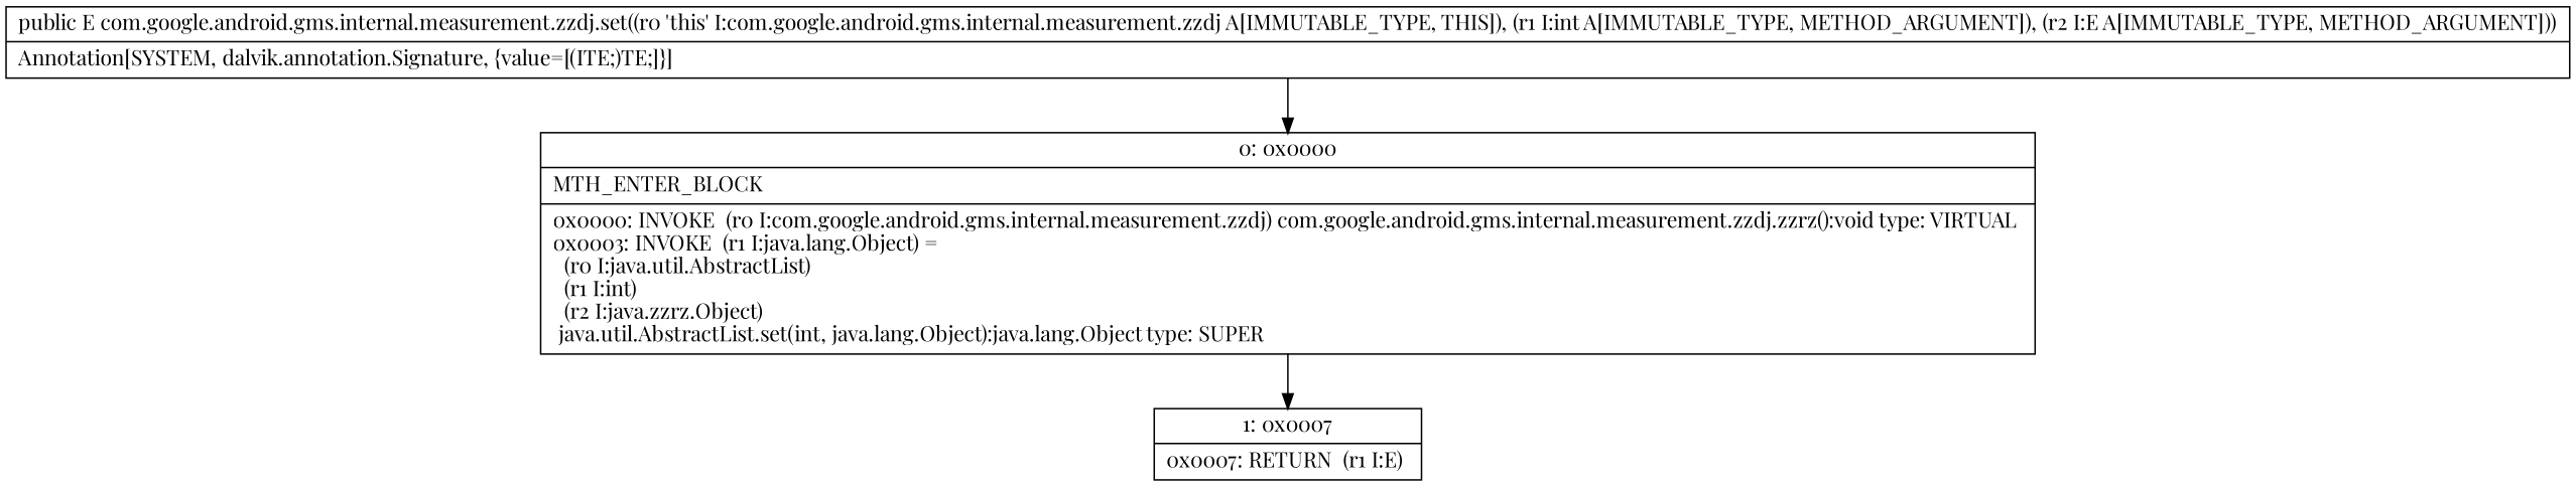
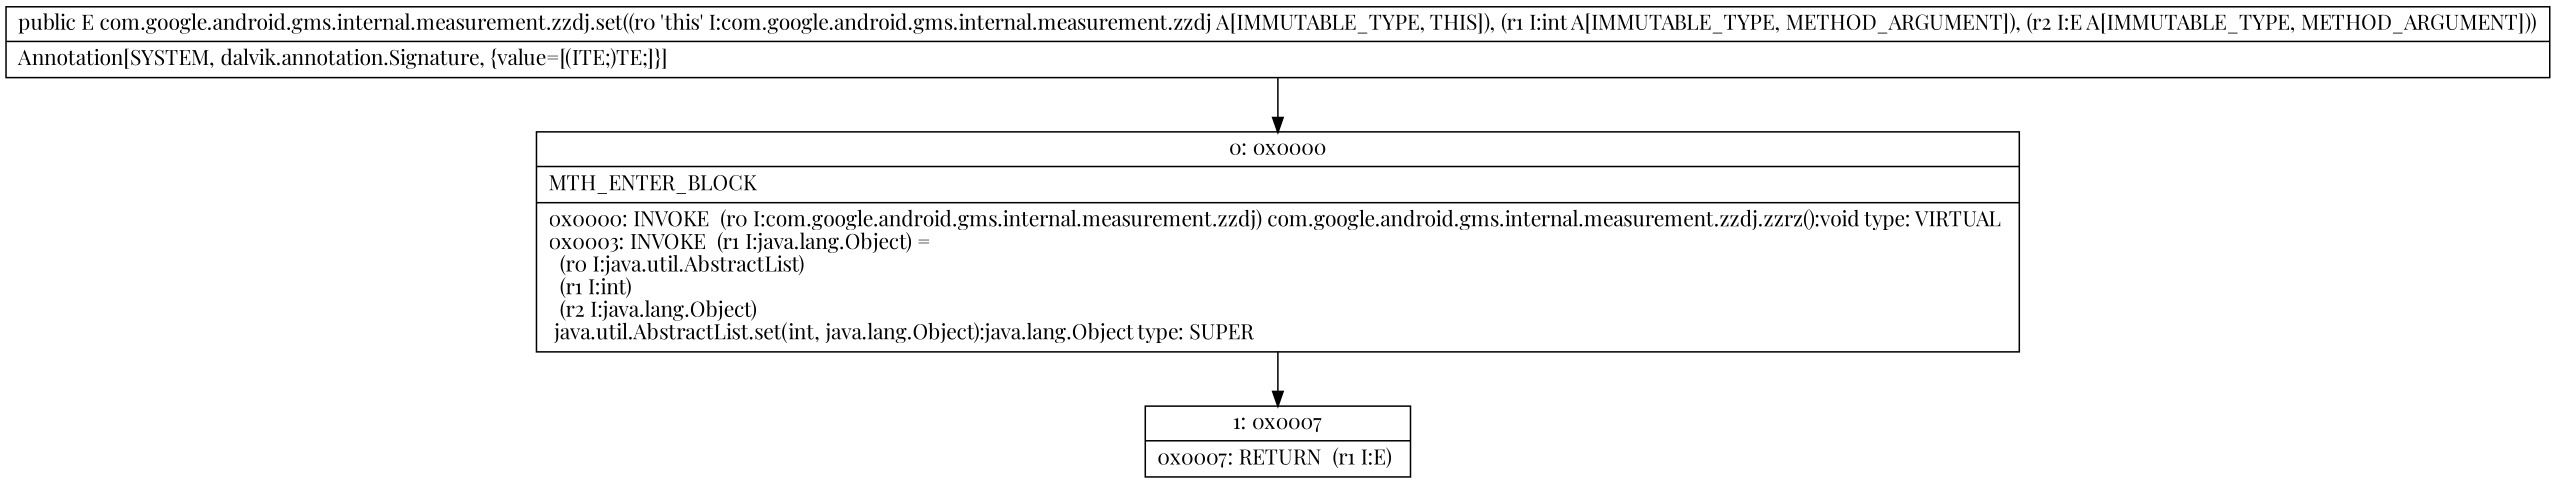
  digraph {
    fontname="Playfair Display"
    node [shape=record fontname="Playfair Display"]
    edge [fontname="Playfair Display"]
-   n1 [label="{0\:\ 0x0000|MTH_ENTER_BLOCK\l|0x0000: INVOKE  (r0 I:com.google.android.gms.internal.measurement.zzdj) com.google.android.gms.internal.measurement.zzdj.zzrz():void type: VIRTUAL \l0x0003: INVOKE  (r1 I:java.lang.Object) = \l  (r0 I:java.util.AbstractList)\l  (r1 I:int)\l  (r2 I:java.zzrz.Object)\l java.util.AbstractList.set(int, java.lang.Object):java.lang.Object type: SUPER \l}"]
+   n1 [label="{0\:\ 0x0000|MTH_ENTER_BLOCK\l|0x0000: INVOKE  (r0 I:com.google.android.gms.internal.measurement.zzdj) com.google.android.gms.internal.measurement.zzdj.zzrz():void type: VIRTUAL \l0x0003: INVOKE  (r1 I:java.lang.Object) = \l  (r0 I:java.util.AbstractList)\l  (r1 I:int)\l  (r2 I:java.lang.Object)\l java.util.AbstractList.set(int, java.lang.Object):java.lang.Object type: SUPER \l}"]
    n2 [label="{1\:\ 0x0007|0x0007: RETURN  (r1 I:E) \l}"]
    n3 [label="{public E com.google.android.gms.internal.measurement.zzdj.set((r0 'this' I:com.google.android.gms.internal.measurement.zzdj A[IMMUTABLE_TYPE, THIS]), (r1 I:int A[IMMUTABLE_TYPE, METHOD_ARGUMENT]), (r2 I:E A[IMMUTABLE_TYPE, METHOD_ARGUMENT]))  | Annotation[SYSTEM, dalvik.annotation.Signature, \{value=[(ITE;)TE;]\}]\l}"]
    n1 -> n2
    n3 -> n1
  }
